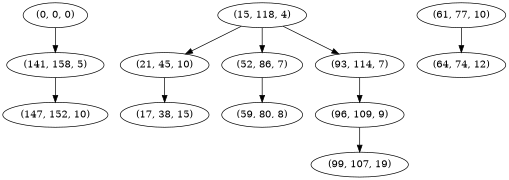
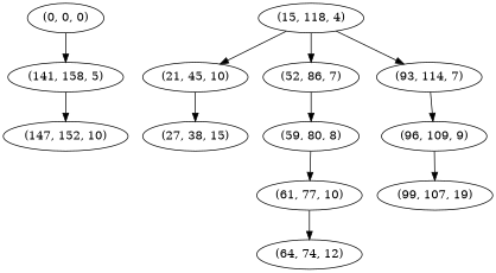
  digraph {
    "(0, 0, 0)"
    "(141, 158, 5)"
    n3 [label="(21, 45, 10)"]
    "(15, 118, 4)"
    "(52, 86, 7)"
    "(93, 114, 7)"
    "(147, 152, 10)"
-   "(27, 38, 15)" [label="(17, 38, 15)"]
+   "(27, 38, 15)"
    "(59, 80, 8)"
    "(96, 109, 9)"
    "(61, 77, 10)"
    "(64, 74, 12)"
    n13 [label="(99, 107, 19)"]
    "(0, 0, 0)" -> "(141, 158, 5)"
    "(141, 158, 5)" -> "(147, 152, 10)"
    n3 -> "(27, 38, 15)"
    "(15, 118, 4)" -> n3
    "(15, 118, 4)" -> "(52, 86, 7)"
    "(15, 118, 4)" -> "(93, 114, 7)"
    "(52, 86, 7)" -> "(59, 80, 8)"
    "(93, 114, 7)" -> "(96, 109, 9)"
+   "(59, 80, 8)" -> "(61, 77, 10)"
    "(96, 109, 9)" -> n13
    "(61, 77, 10)" -> "(64, 74, 12)"
  }
